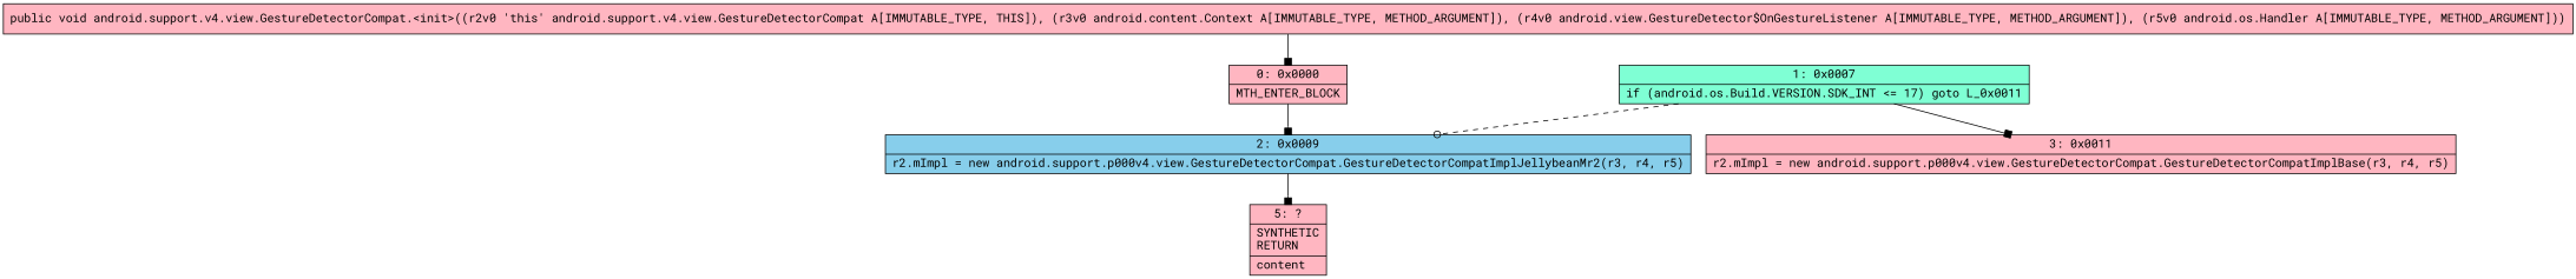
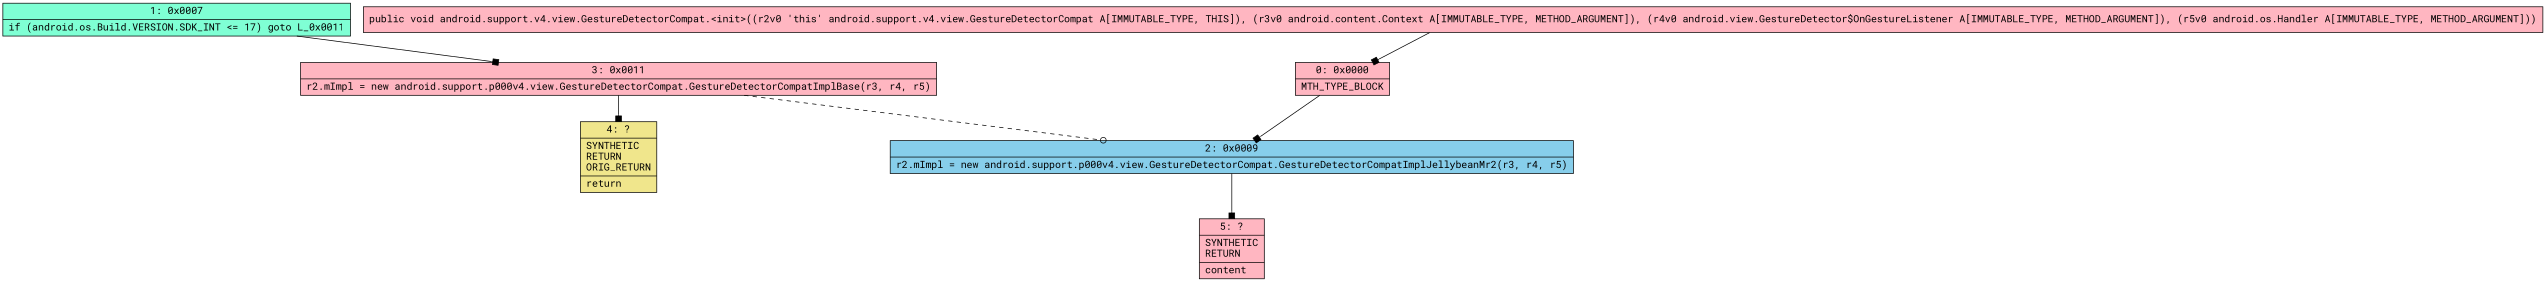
  digraph {
    fontname="Roboto Mono"
    node [fillcolor=lightpink fontname="Roboto Mono" shape=record style=filled]
    edge [arrowhead=box fontname="Roboto Mono"]
-   n1 [label="{0\:\ 0x0000|MTH_ENTER_BLOCK\l}"]
+   n1 [label="{0\:\ 0x0000|MTH_TYPE_BLOCK\l}"]
    n2 [fillcolor=skyblue label="{2\:\ 0x0009|r2.mImpl = new android.support.p000v4.view.GestureDetectorCompat.GestureDetectorCompatImplJellybeanMr2(r3, r4, r5)\l}"]
    n3 [fillcolor=aquamarine label="{1\:\ 0x0007|if (android.os.Build.VERSION.SDK_INT \<= 17) goto L_0x0011\l}"]
    n4 [label="{3\:\ 0x0011|r2.mImpl = new android.support.p000v4.view.GestureDetectorCompat.GestureDetectorCompatImplBase(r3, r4, r5)\l}"]
    n5 [label="{5\:\ ?|SYNTHETIC\lRETURN\l|content\l}"]
+   n6 [fillcolor=khaki label="{4\:\ ?|SYNTHETIC\lRETURN\lORIG_RETURN\l|return\l}"]
    n7 [label="{public void android.support.v4.view.GestureDetectorCompat.\<init\>((r2v0 'this' android.support.v4.view.GestureDetectorCompat A[IMMUTABLE_TYPE, THIS]), (r3v0 android.content.Context A[IMMUTABLE_TYPE, METHOD_ARGUMENT]), (r4v0 android.view.GestureDetector$OnGestureListener A[IMMUTABLE_TYPE, METHOD_ARGUMENT]), (r5v0 android.os.Handler A[IMMUTABLE_TYPE, METHOD_ARGUMENT])) }"]
    n1 -> n2
    n2 -> n5
-   n3 -> n2 [arrowhead=odot style=dashed]
+   n4 -> n2 [arrowhead=odot style=dashed]
    n3 -> n4
+   n4 -> n6
    n7 -> n1
  }
